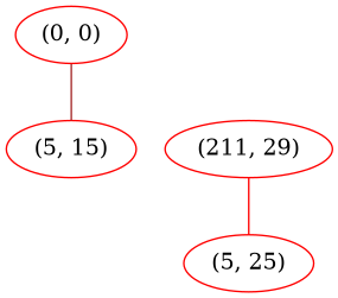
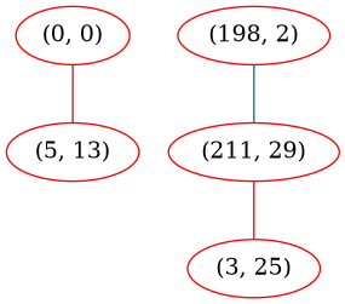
  graph {
    node [color=red]
    edge [weight=1]
    "(0, 0)"
-   "(5, 15)"
+   "(5, 15)" [label="(5, 13)"]
    n3 [label="(211, 29)"]
-   "(5, 25)"
+   "(198, 2)"
+   "(5, 25)" [label="(3, 25)"]
    "(0, 0)" -- "(5, 15)" [color=brown weight=4]
    n3 -- "(5, 25)" [color=red]
+   "(198, 2)" -- n3 [color=teal]
  }
